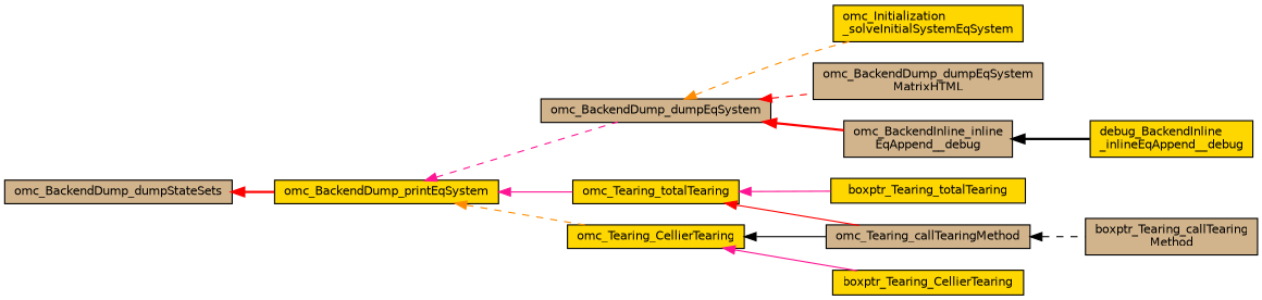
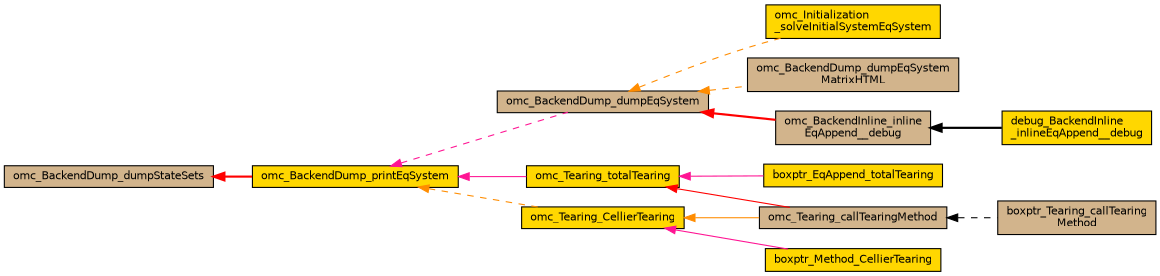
  digraph {
    rankdir=LR
    node [color=black fillcolor=gold fontname=Helvetica fontsize=10 shape=record style=filled]
    edge [color=deeppink dir=back fontname=Helvetica fontsize=10 labelfontname=Helvetica labelfontsize=10 style=dashed]
    n1 [fillcolor=tan fontcolor=black height=0.2 label=omc_BackendDump_dumpStateSets width=0.4]
    n2 [height=0.2 label=omc_BackendDump_printEqSystem width=0.4]
    n3 [fillcolor=tan height=0.2 label=omc_BackendDump_dumpEqSystem width=0.4]
    n4 [height=0.2 label=omc_Tearing_totalTearing width=0.4]
    n5 [height=0.2 label=omc_Tearing_CellierTearing width=0.4]
    n6 [height=0.2 label="omc_Initialization\l_solveInitialSystemEqSystem" width=0.4]
    n7 [fillcolor=tan height=0.2 label="omc_BackendDump_dumpEqSystem\lMatrixHTML" width=0.4]
    n8 [fillcolor=tan height=0.2 label="omc_BackendInline_inline\lEqAppend__debug" width=0.4]
-   n9 [height=0.2 label=boxptr_Tearing_totalTearing width=0.4]
+   n9 [height=0.2 label=boxptr_EqAppend_totalTearing width=0.4]
    n10 [fillcolor=tan height=0.2 label=omc_Tearing_callTearingMethod width=0.4]
-   n11 [height=0.2 label=boxptr_Tearing_CellierTearing width=0.4]
+   n11 [height=0.2 label=boxptr_Method_CellierTearing width=0.4]
    n12 [height=0.2 label="debug_BackendInline\l_inlineEqAppend__debug" width=0.4]
    n13 [fillcolor=tan height=0.2 label="boxptr_Tearing_callTearing\lMethod" width=0.4]
    n1 -> n2 [color=red style=bold]
    n2 -> n3
    n2 -> n4 [style=solid]
    n2 -> n5 [color=darkorange]
    n3 -> n6 [color=darkorange]
-   n3 -> n7 [color=red]
+   n3 -> n7 [color=darkorange]
    n3 -> n8 [color=red style=bold]
    n4 -> n9 [style=solid]
    n4 -> n10 [color=red style=solid]
-   n5 -> n10 [color=black style=solid]
+   n5 -> n10 [color=darkorange style=solid]
    n5 -> n11 [style=solid]
    n8 -> n12 [color=black style=bold]
    n10 -> n13 [color=black]
  }
